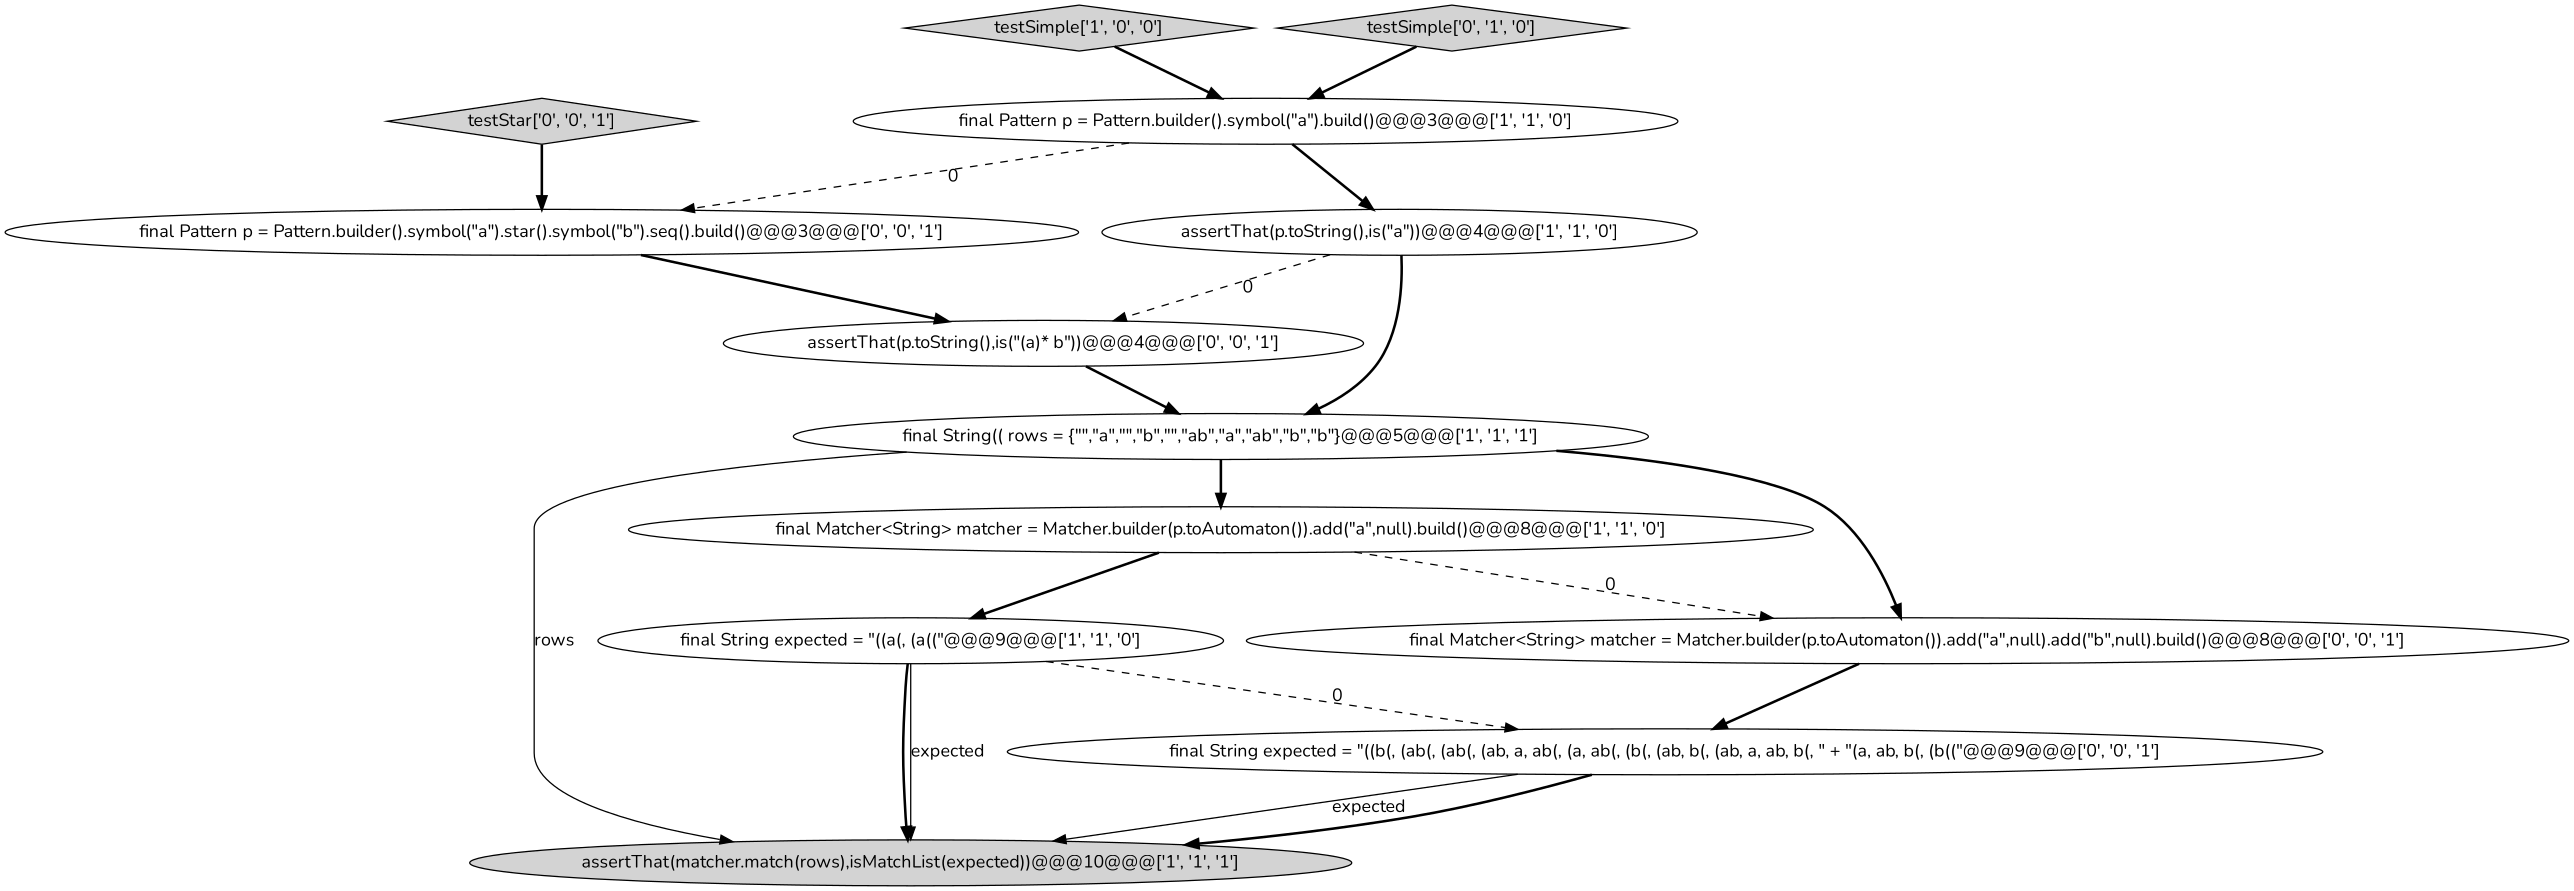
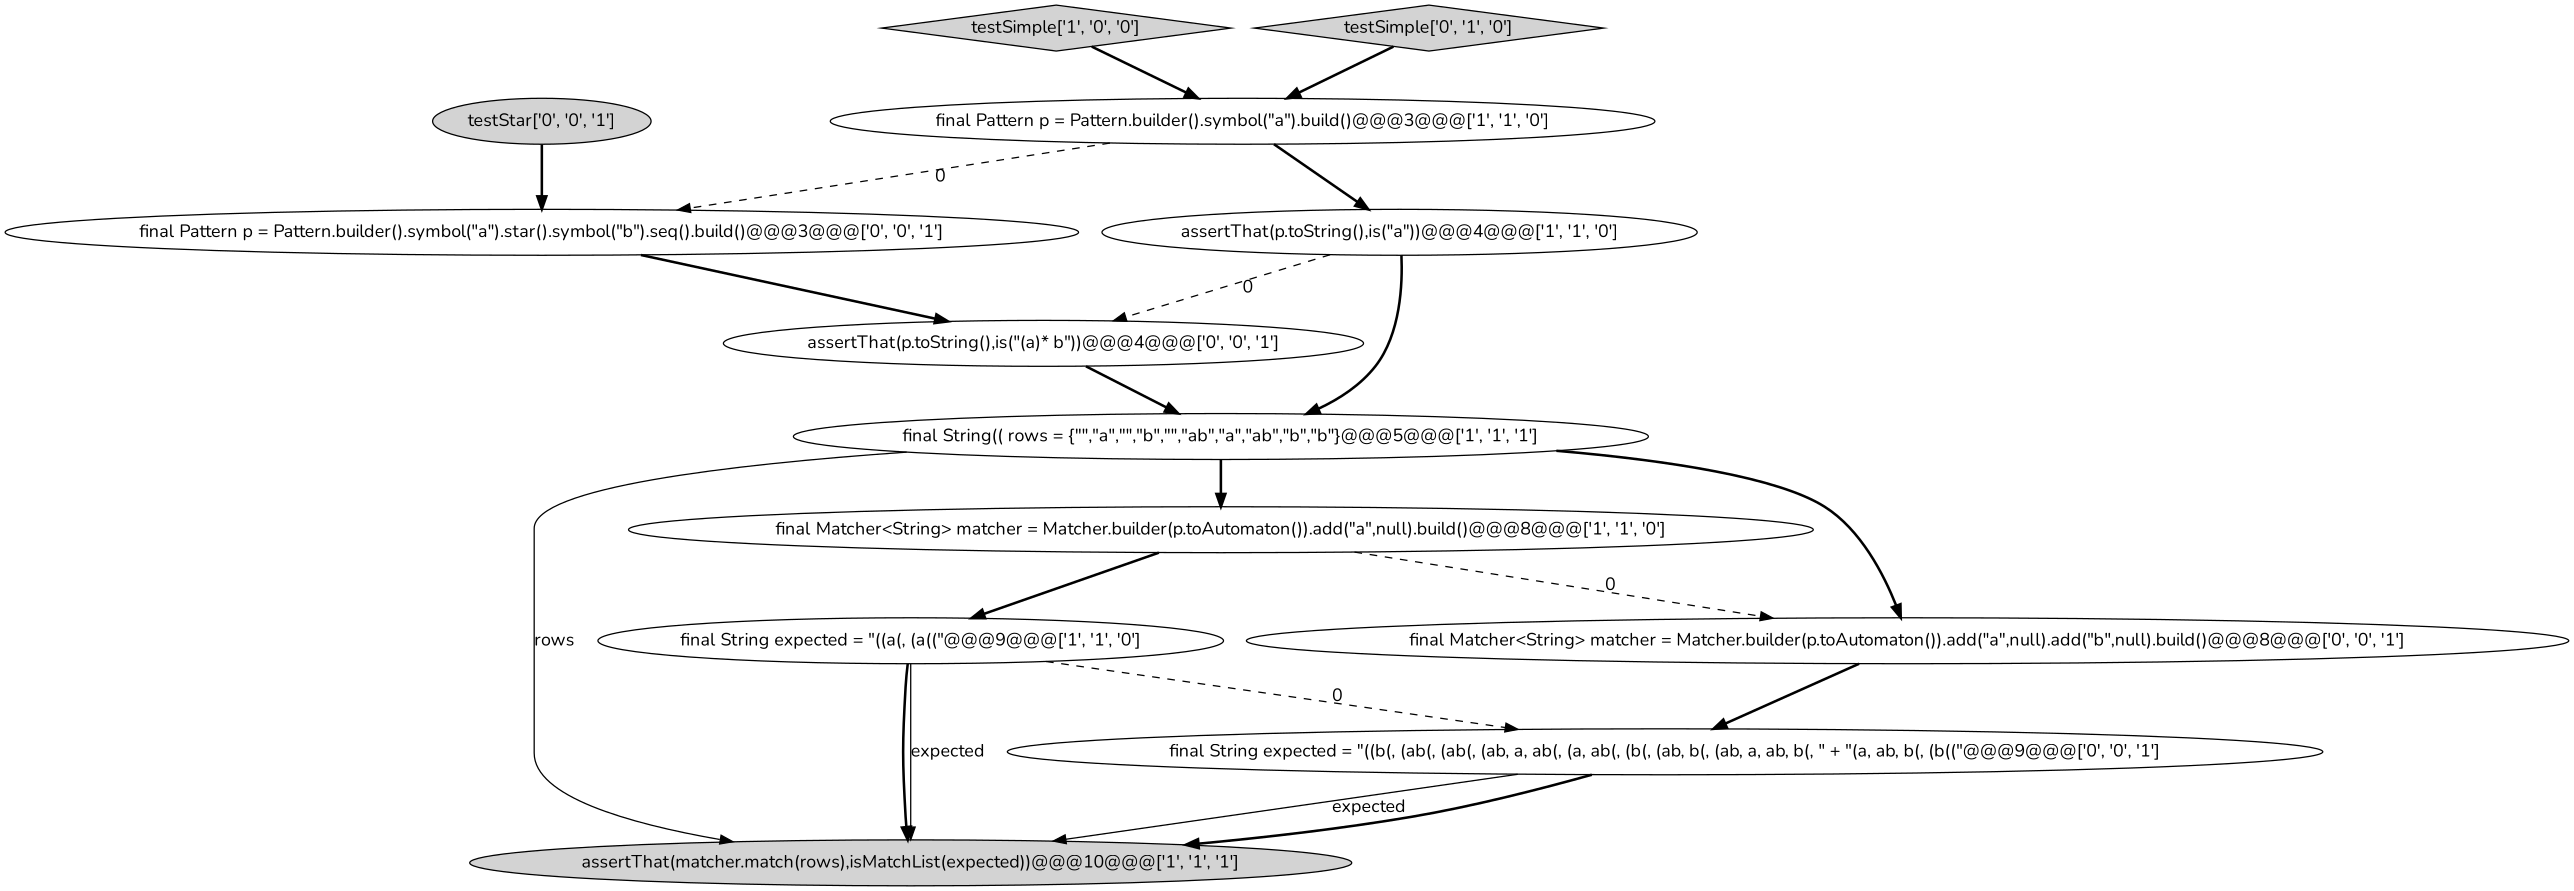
  digraph {
    fontname=Nunito
    node [fillcolor=white shape=ellipse style=filled fontname=Nunito]
    edge [style=bold fontname=Nunito]
    n1 [fillcolor=lightgray label="assertThat(matcher.match(rows),isMatchList(expected))@@@10@@@['1', '1', '1']"]
    n2 [label="final String(( rows = {\"\",\"a\",\"\",\"b\",\"\",\"ab\",\"a\",\"ab\",\"b\",\"b\"}@@@5@@@['1', '1', '1']"]
    n3 [label="final Matcher<String> matcher = Matcher.builder(p.toAutomaton()).add(\"a\",null).add(\"b\",null).build()@@@8@@@['0', '0', '1']"]
    n4 [label="final Matcher<String> matcher = Matcher.builder(p.toAutomaton()).add(\"a\",null).build()@@@8@@@['1', '1', '0']"]
    n5 [fillcolor=lightgray label="testSimple['1', '0', '0']" shape=diamond]
    n6 [label="final Pattern p = Pattern.builder().symbol(\"a\").build()@@@3@@@['1', '1', '0']"]
    n7 [label="final Pattern p = Pattern.builder().symbol(\"a\").star().symbol(\"b\").seq().build()@@@3@@@['0', '0', '1']"]
    n8 [label="assertThat(p.toString(),is(\"(a)* b\"))@@@4@@@['0', '0', '1']"]
    n9 [label="assertThat(p.toString(),is(\"a\"))@@@4@@@['1', '1', '0']"]
    n10 [label="final String expected = \"((b(, (ab(, (ab(, (ab, a, ab(, (a, ab(, (b(, (ab, b(, (ab, a, ab, b(, \" + \"(a, ab, b(, (b((\"@@@9@@@['0', '0', '1']"]
    n11 [fillcolor=lightgray label="testSimple['0', '1', '0']" shape=diamond]
-   n12 [fillcolor=lightgray label="testStar['0', '0', '1']" shape=diamond]
+   n12 [fillcolor=lightgray label="testStar['0', '0', '1']"]
    n13 [label="final String expected = \"((a(, (a((\"@@@9@@@['1', '1', '0']"]
    n2 -> n1 [label=rows style=solid]
    n2 -> n3
    n2 -> n4
    n3 -> n10
    n4 -> n3 [label=0 style=dashed]
    n4 -> n13
    n5 -> n6
    n6 -> n7 [label=0 style=dashed]
    n6 -> n9
    n7 -> n8
    n8 -> n2
    n9 -> n2
    n9 -> n8 [label=0 style=dashed]
    n10 -> n1 [label=expected style=solid]
    n10 -> n1
    n11 -> n6
    n12 -> n7
    n13 -> n1 [label=expected style=solid]
    n13 -> n1
    n13 -> n10 [label=0 style=dashed]
  }
